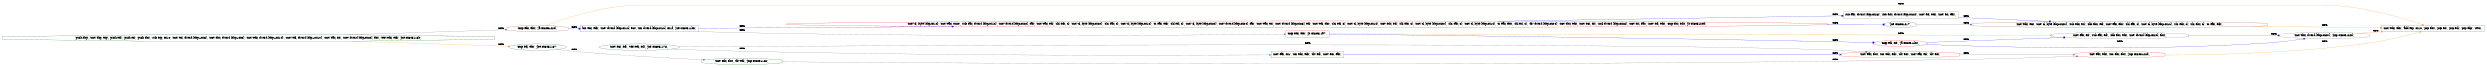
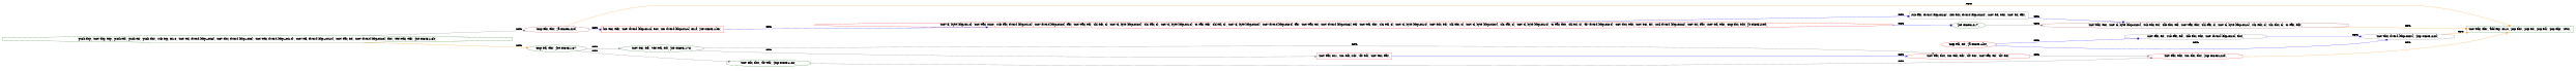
  digraph {
    fontname="DejaVu Serif"
    rankdir=LR
    node [color=red fontname="DejaVu Serif" shape=octagon]
    edge [arrowhead=vee color=blue fontname="DejaVu Serif"]
    n1 [color=darkgreen label="'push ebp', 'mov ebp, esp', 'push edi', 'push esi', 'push ebx', 'sub esp, 0x1c', 'mov esi, dword [ebp+0x8]', 'mov ebx, dword [ebp+0xc]', 'mov edx, dword [ebp+0x14]', 'mov edi, dword [ebp+0x10]', 'mov eax, esi', 'mov dword [ebp-0x20], ebx', 'test edx, edx', 'jne 0x805118b', "]
    n2 [color=brown label="'cmp edx, ebx', 'ja 0x805122d', "]
    n3 [color=darkgreen label="'cmp edi, ebx', 'jbe 0x8051167', " shape=ellipse]
    n4 [color=darkgreen label="'mov edx, ebx', 'add esp, 0x1c', 'pop ebx', 'pop esi', 'pop edi', 'pop ebp', 'retn', " shape=box]
    n5 [label="'bsr ecx, edx', 'mov dword [ebp-0x1c], ecx', 'xor dword [ebp-0x1c], 0x1f', 'jne 0x80511b5', " shape=box]
    n6 [color=darkgreen label="'mov ecx, edi', 'test edi, edi', 'jne 0x8051178', " shape=ellipse]
    n7 [color=darkgreen label="'mov edx, ebx', 'div edi', 'jmp 0x8051182', "]
    n8 [label="'mov cl, byte [ebp-0x1c]', 'mov eax, 0x20', 'sub eax, dword [ebp-0x1c]', 'mov dword [ebp-0x20], eax', 'mov eax, edi', 'shl edx, cl', 'mov cl, byte [ebp-0x20]', 'shr eax, cl', 'mov cl, byte [ebp-0x1c]', 'or eax, edx', 'shl edi, cl', 'mov cl, byte [ebp-0x20]', 'mov dword [ebp-0x24], eax', 'mov eax, esi', 'mov dword [ebp-0x28], edi', 'mov edi, ebx', 'shr edi, cl', 'mov cl, byte [ebp-0x1c]', 'mov edx, edi', 'shl ebx, cl', 'mov cl, byte [ebp-0x20]', 'shr eax, cl', 'mov cl, byte [ebp-0x1c]', 'or eax, ebx', 'shl esi, cl', 'div dword [ebp-0x24]', 'mov ebx, edx', 'mov ecx, esi', 'mul dword [ebp-0x28]', 'mov esi, eax', 'mov edi, edx', 'cmp ebx, edx', 'jb 0x805120d', " shape=ellipse]
-   n9 [label="'cmp edx, ebx', 'jb 0x80511a7', " shape=box]
    n10 [label="'mov eax, ebx', 'xor edx, edx', 'div ecx', 'mov eax, esi', 'div ecx', "]
-   n11 [label="'mov eax, 0x1', 'xor edx, edx', 'div edi', 'mov ecx, eax', " shape=box]
+   n11 [label="'mov eax, 0x1', 'xor edx, sub', 'div edi', 'mov ecx, eax'," shape=box]
    n12 [label="'mov eax, edx', 'xor ebx, ebx', 'jmp 0x805122d', "]
    n13 [color=gray40 label="'sub eax, dword [ebp-0x28]', 'sbb edx, dword [ebp-0x24]', 'mov edi, edx', 'mov esi, eax', " shape=box]
    n14 [color=darkgreen label="'jne 0x8051217', " shape=ellipse]
    n15 [color=gray40 label="'mov eax, esi', 'sub eax, edi', 'sbb ebx, edx', 'mov dword [ebp-0x20], ebx', "]
    n16 [label="'cmp edi, esi', 'ja 0x80511b0', " shape=ellipse]
    n17 [color=brown label="'mov edx, ecx', 'mov cl, byte [ebp-0x20]', 'sub edx, esi', 'sbb ebx, edi', 'mov eax, ebx', 'shl eax, cl', 'mov cl, byte [ebp-0x1c]', 'shr edx, cl', 'shr ebx, cl', 'or eax, edx', "]
    n18 [color=gray40 label="'mov ebx, dword [ebp-0x20]', 'jmp 0x805122d', "]
    n1 -> n2 [arrowhead=diamond color=gray40 label=CFG]
    n1 -> n3 [color=darkorange label=CFG]
    n2 -> n4 [arrowhead=diamond color=darkorange label=CFG]
    n2 -> n5 [arrowhead=box label=CFG]
+   n3 -> n6 [color=gray40 label=CFG]
    n3 -> n7 [arrowhead=diamond color=gray40 label=CFG]
    n5 -> n8 [arrowhead=diamond label=CFG]
-   n5 -> n9 [color=gray40 label=CFG]
    n6 -> n10 [arrowhead=box color=gray40 label=CFG]
    n6 -> n11 [color=gray40 label=CFG]
    n7 -> n12 [arrowhead=diamond color=gray40 label=CFG]
    n8 -> n13 [arrowhead=box label=CFG]
    n8 -> n14 [arrowhead=box label=CFG]
-   n9 -> n15 [color=darkorange label=CFG]
-   n9 -> n16 [arrowhead=box label=CFG]
    n10 -> n12 [color=gray40 label=CFG]
    n11 -> n10 [label=CFG]
    n12 -> n4 [color=darkorange label=CFG]
    n13 -> n17 [arrowhead=box label=CFG]
    n14 -> n17 [arrowhead=diamond color=gray40 label=CFG]
    n15 -> n18 [arrowhead=diamond label=CFG]
    n16 -> n15 [arrowhead=box label=CFG]
    n16 -> n18 [arrowhead=diamond label=CFG]
    n17 -> n4 [arrowhead=box color=darkorange label=CFG]
    n18 -> n4 [color=darkorange label=CFG]
  }
